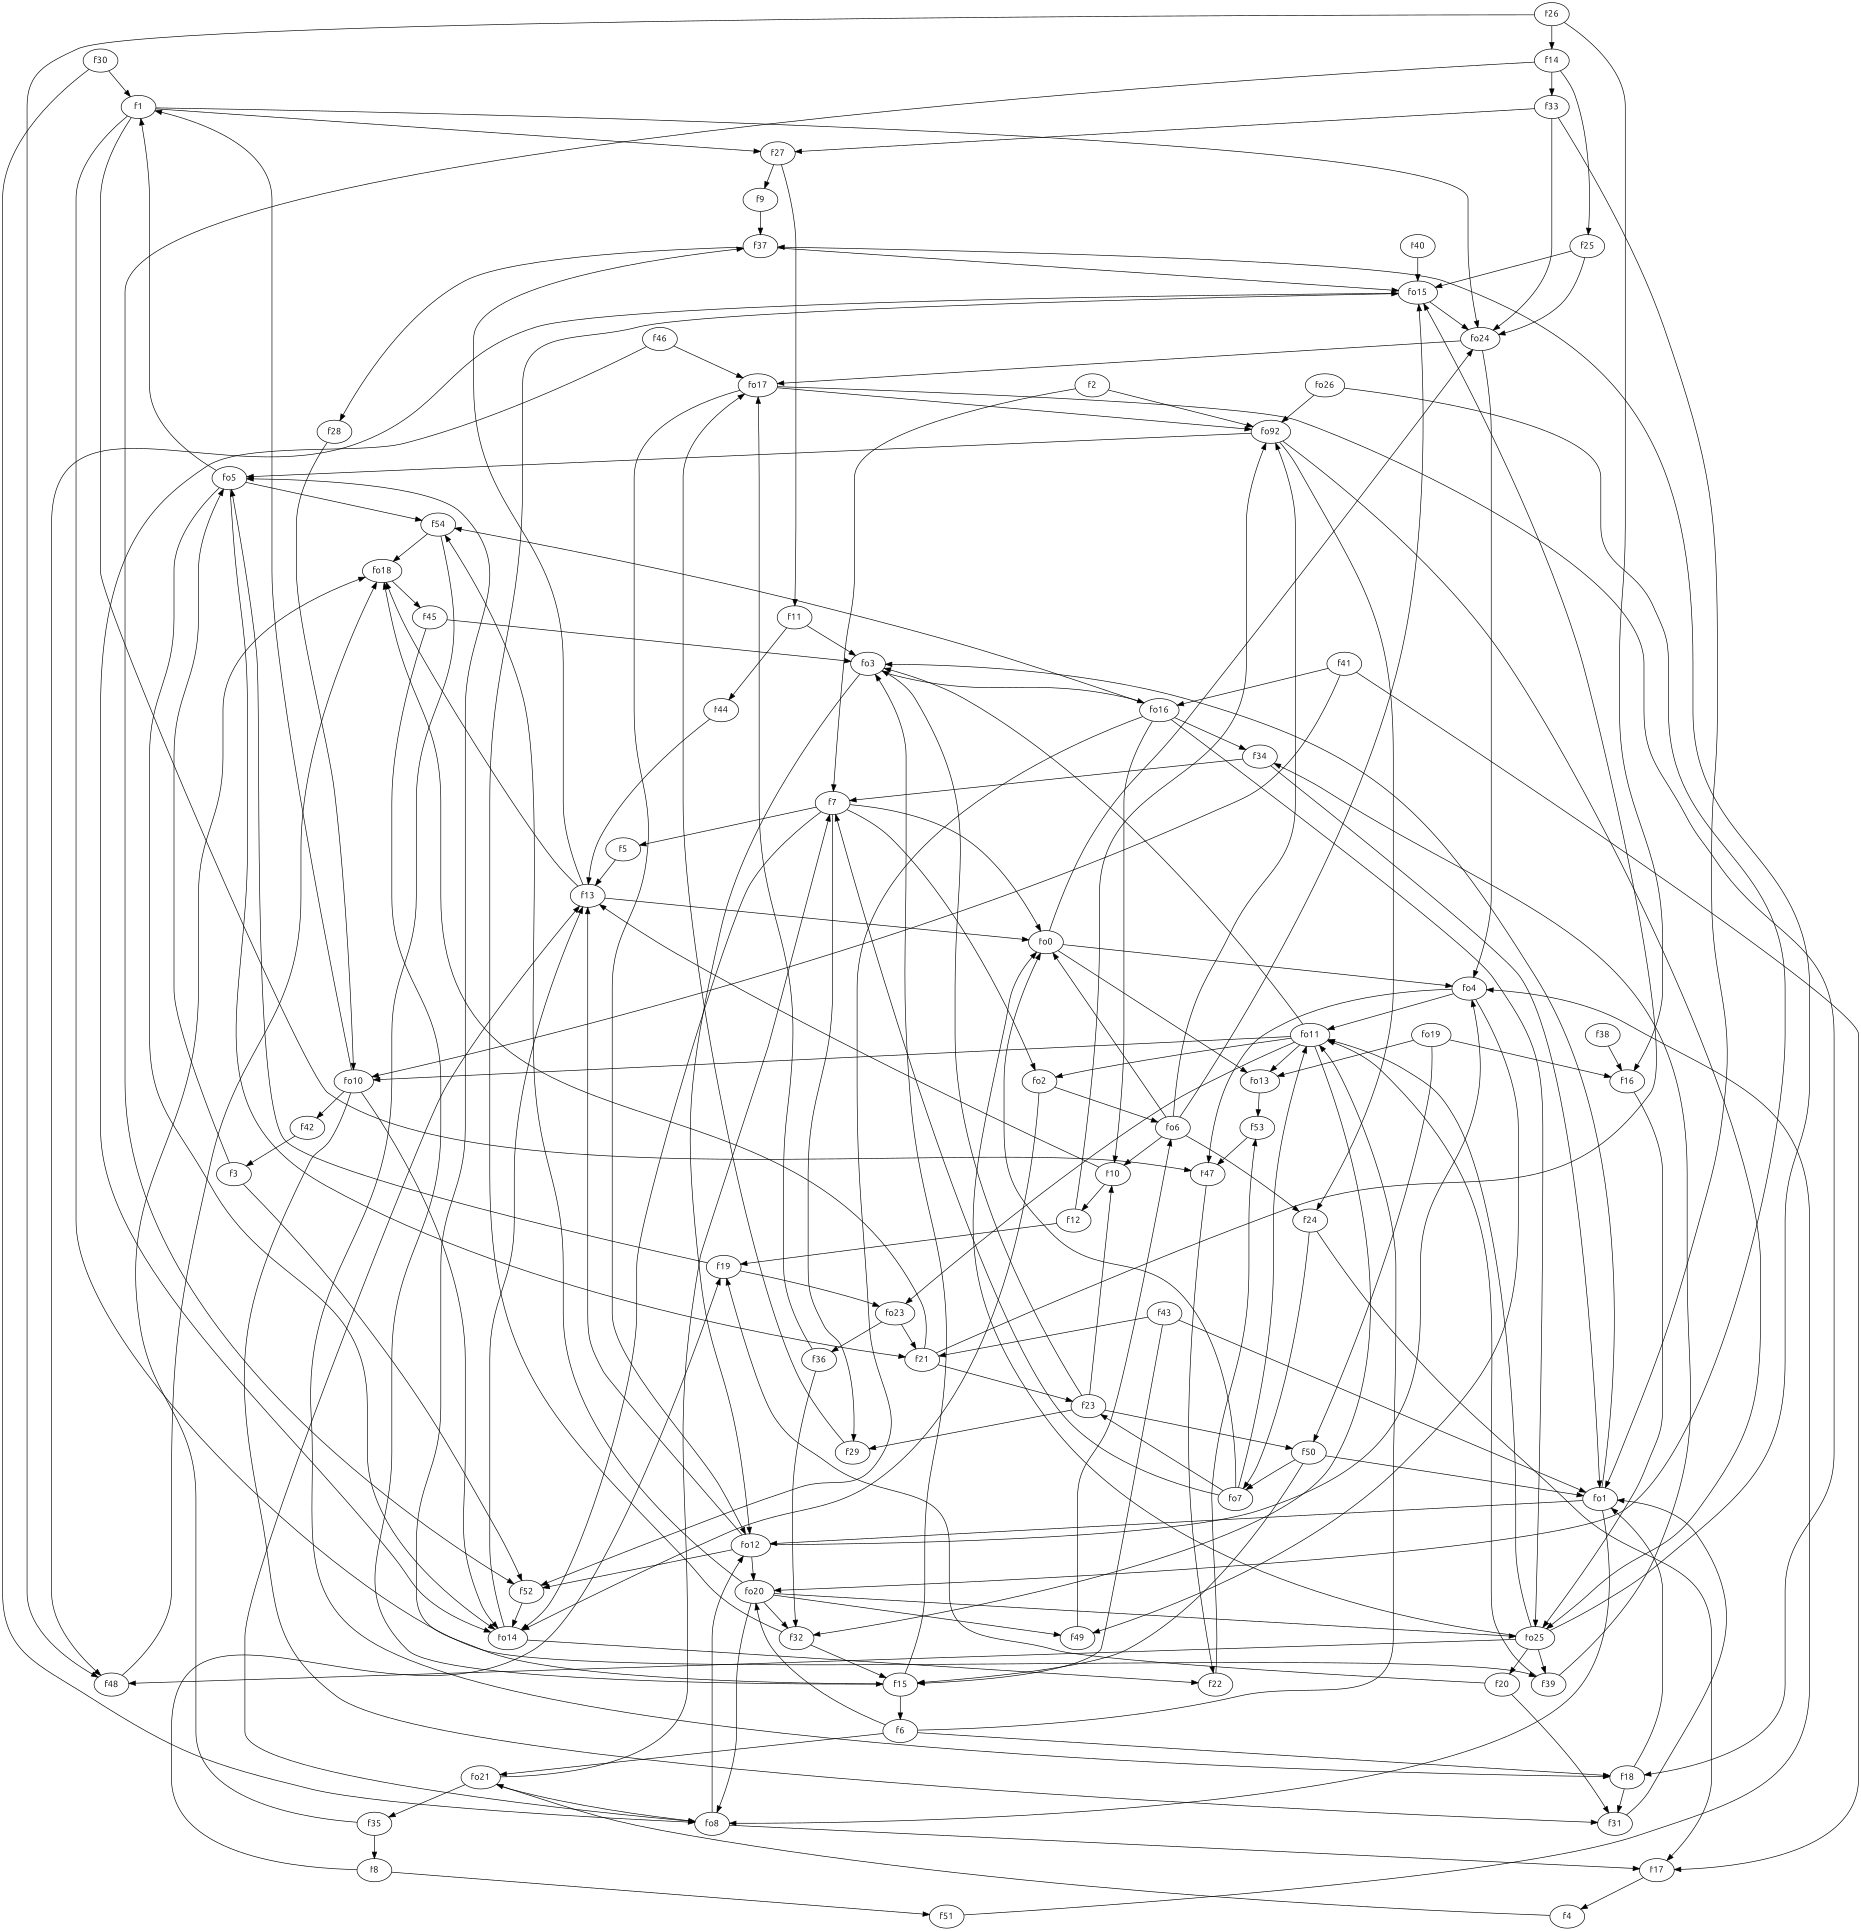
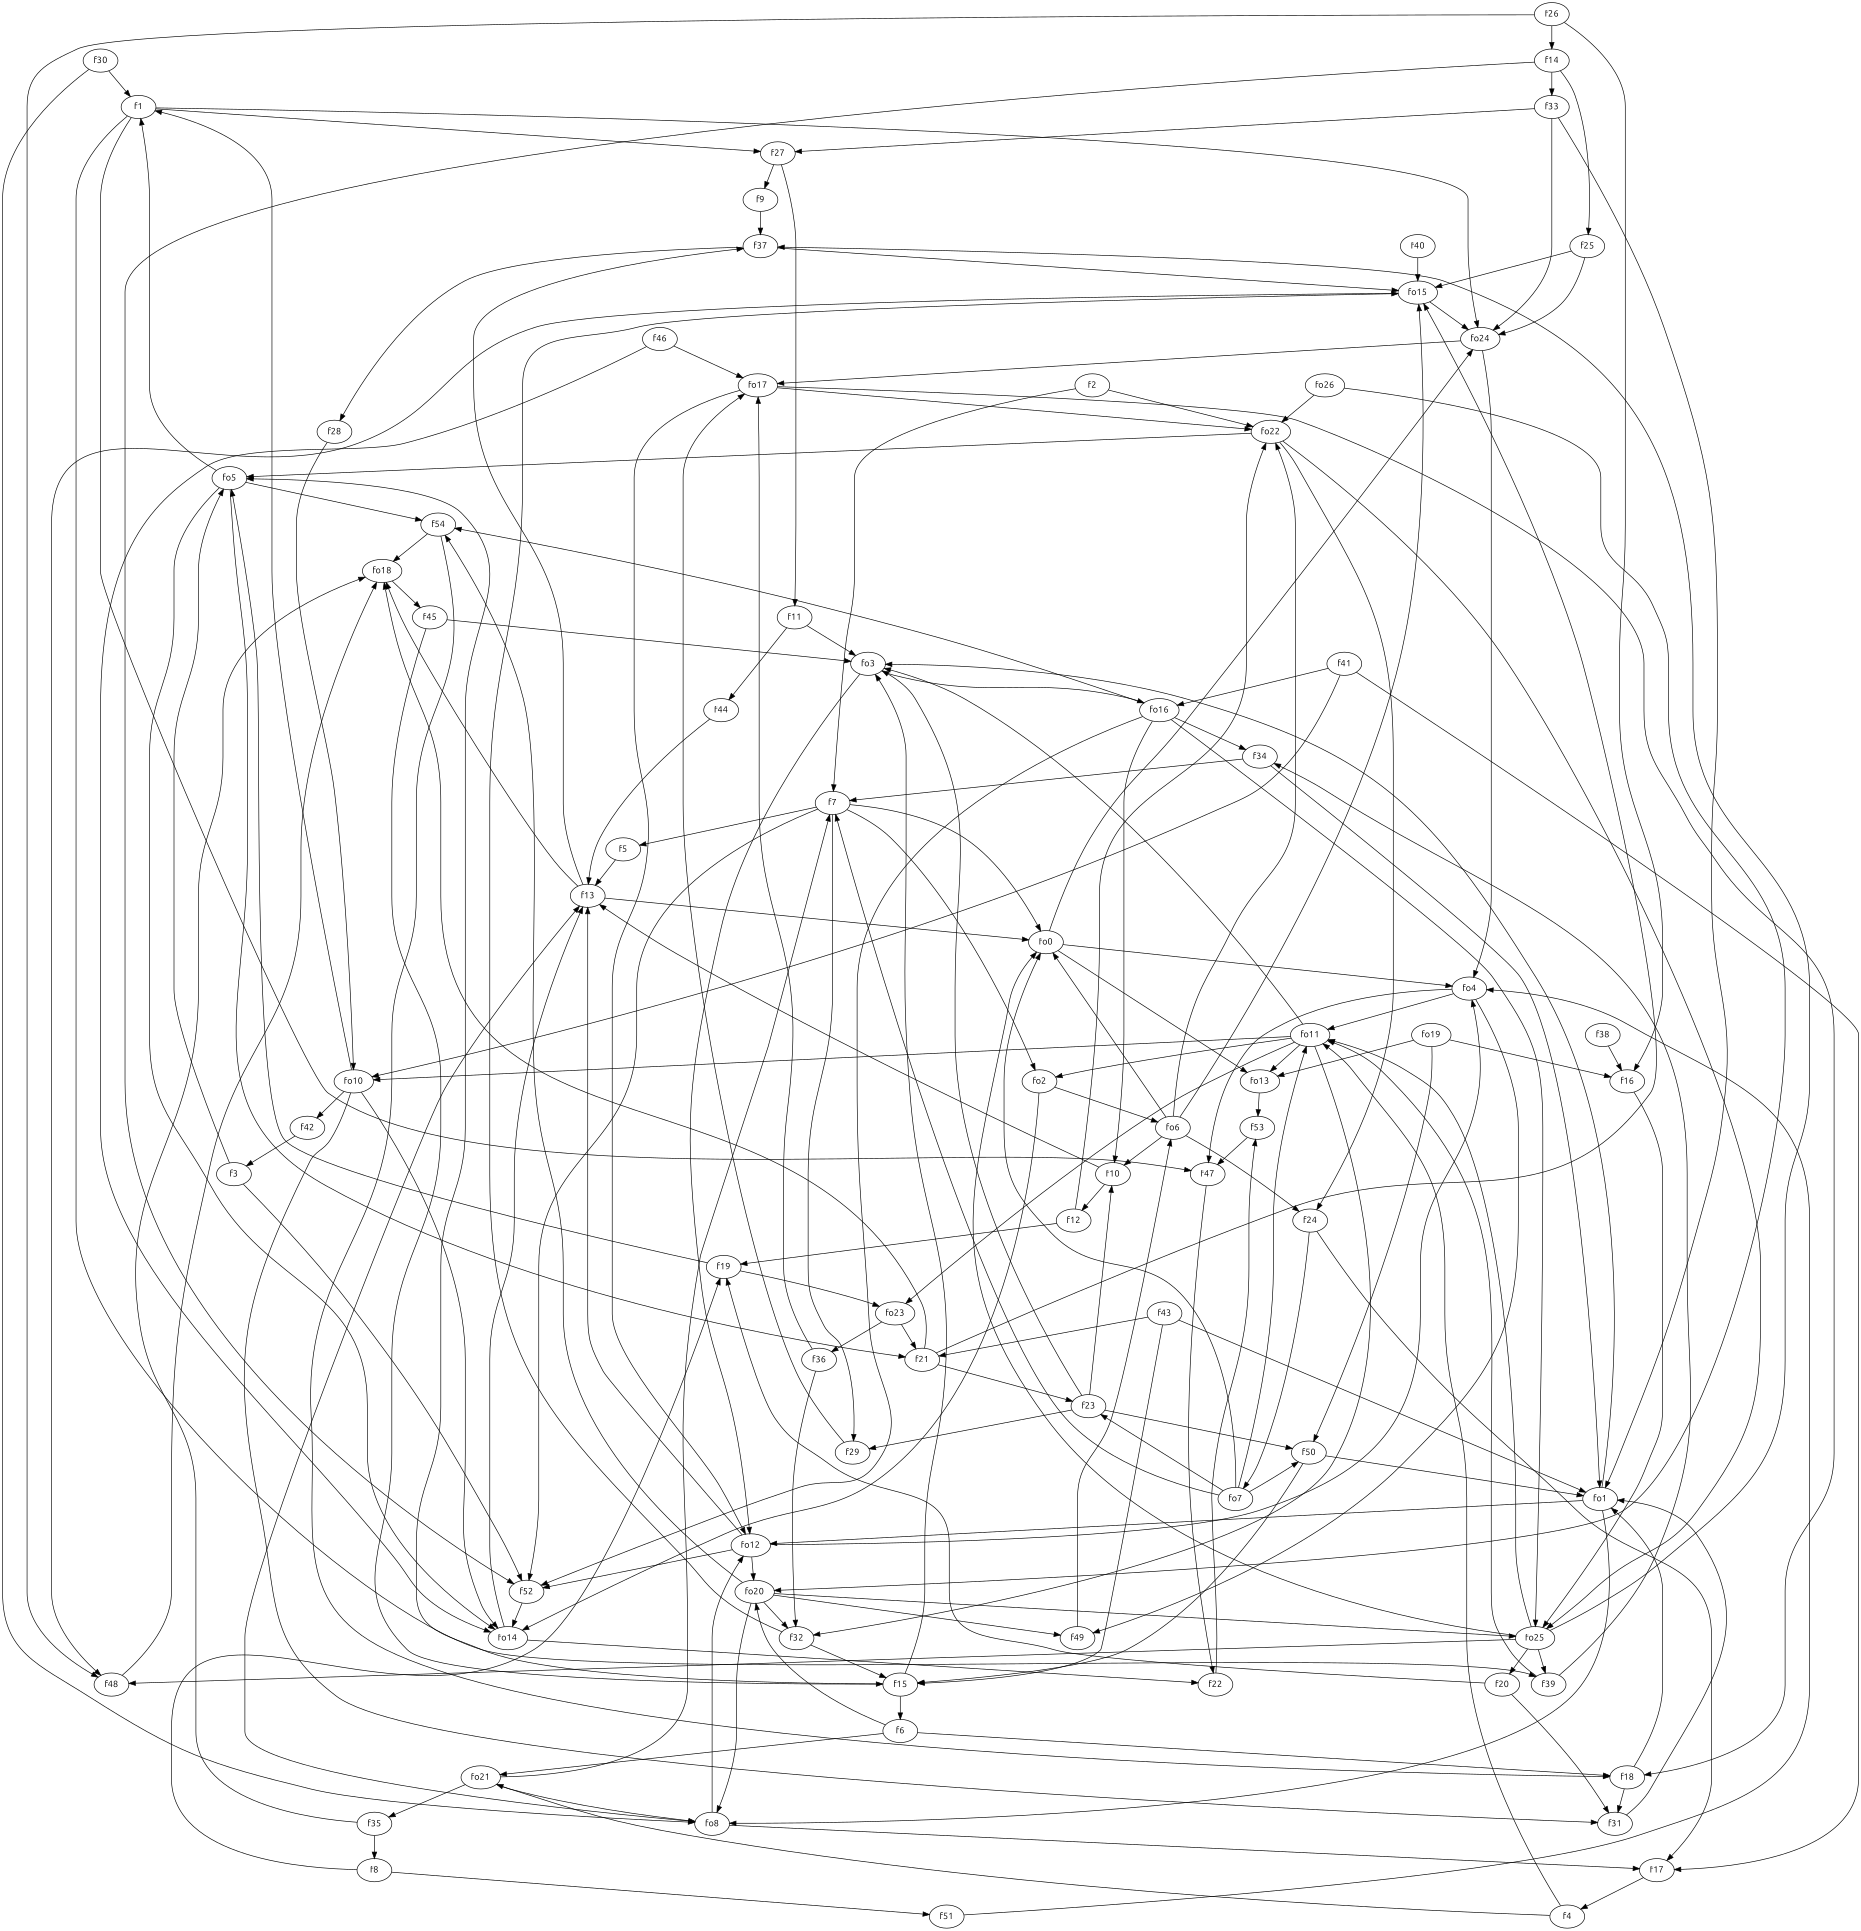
  strict digraph {
    fontname=Ubuntu
    node [fontname=Ubuntu]
    edge [fontname=Ubuntu weight=2]
    f1
    f27
    f39
    f47
    fo24
    f9
    f11
    fo11
    f34
    f22
    fo17
    fo4
    f2
    f7
-   fo22 [label=fo92]
+   fo22
    f5
    f29
    fo2
    n19 [label=fo0]
    fo14
    fo5
    fo25
    f24
    f3
    f52
    f21
    f54
    f4
    fo21
    fo3
    fo23
    fo10
    f32
    fo13
    fo8
    f35
    f13
    f37
    fo18
    f6
    f18
    fo20
    f31
    fo1
    f49
    fo6
    f8
    f19
    f51
    fo15
    f28
    f10
    f12
    f44
    fo16
    fo12
    f45
    f14
    f25
    f33
    f15
    f16
    f20
    f48
    f17
    f36
    f23
    f50
    f53
    fo7
    f26
    f42
    f30
    f38
    f40
    f41
    f43
    f46
    fo19
    fo26
    f1 -> f27
    f1 -> f39
    f1 -> f47
    f1 -> fo24
    f27 -> f9
    f27 -> f11
    f39 -> fo11
    f39 -> f34
    f47 -> f22
    fo24 -> fo17
    fo24 -> fo4
    f9 -> f37
    f11 -> fo3
    f11 -> f44
    fo11 -> fo2
    fo11 -> fo3
    fo11 -> fo23
    fo11 -> fo10
    fo11 -> f32
    fo11 -> fo13
    f34 -> f7
    f34 -> fo1
    f22 -> f53
    fo17 -> fo22
    fo17 -> f18
    fo17 -> fo12
    fo4 -> f47
    fo4 -> fo11
    fo4 -> f49
    f2 -> f7
    f2 -> fo22
    f7 -> f5
    f7 -> f29
    f7 -> fo2
    f7 -> n19
-   f7 -> fo14
+   f7 -> f52
    fo22 -> fo5
    fo22 -> fo25
    fo22 -> f24
    f5 -> f13
    f29 -> fo17
    fo2 -> fo14
    fo2 -> fo6
    n19 -> fo24
    n19 -> fo4
    n19 -> fo13
    fo14 -> f22
    fo14 -> f13
    fo5 -> f1
    fo5 -> fo14
    fo5 -> f21
    fo5 -> f54
    fo25 -> f39
    fo25 -> fo11
    fo25 -> n19
    fo25 -> f37
    fo25 -> f20
    fo25 -> f48
    f24 -> f17
    f24 -> fo7
    f3 -> fo5
    f3 -> f52
    f52 -> fo14
    f21 -> fo18
    f21 -> fo15
    f21 -> f23
    f54 -> fo18
    f54 -> f18
-   f6 -> fo11
+   f4 -> fo11
    f4 -> fo21
    fo21 -> f7
    fo21 -> fo8
    fo21 -> f35
    fo3 -> fo16
    fo3 -> fo12
    fo23 -> f21
    fo23 -> f36
    fo10 -> f1
    fo10 -> fo14
    fo10 -> f31
    fo10 -> f42
    f32 -> fo15
    f32 -> f15
    fo13 -> f53
    fo8 -> f13
    fo8 -> fo12
    fo8 -> f17
    f35 -> fo18
    f35 -> f8
    f13 -> n19
    f13 -> f37
    f13 -> fo18
    f37 -> fo15
    f37 -> f28
    fo18 -> f45
    f6 -> fo21
    f6 -> f18
    f6 -> fo20
    f18 -> f31
    f18 -> fo1
    fo20 -> fo25
    fo20 -> f54
    fo20 -> f32
    fo20 -> fo8
    fo20 -> f49
    f31 -> fo1
    fo1 -> fo3
    fo1 -> fo8
    fo1 -> fo12
    f49 -> fo6
    fo6 -> fo22
    fo6 -> n19
    fo6 -> f24
    fo6 -> fo15
    fo6 -> f10
    f8 -> f19
    f8 -> f51
    f19 -> fo5
    f19 -> fo23
    f51 -> fo4
    fo15 -> fo24
    fo15 -> f48
    f28 -> fo10
    f10 -> f13
    f10 -> f12
    f12 -> fo22
    f12 -> f19
    f44 -> f13
    fo16 -> f34
    fo16 -> fo25
    fo16 -> f52
    fo16 -> f54
    fo16 -> f10
    fo12 -> fo4
    fo12 -> f52
    fo12 -> f13
    fo12 -> fo20
    f45 -> fo3
    f45 -> f15
    f14 -> f52
    f14 -> f25
    f14 -> f33
    f25 -> fo24
    f25 -> fo15
    f33 -> f27
    f33 -> fo24
    f33 -> fo1
    f15 -> fo5
    f15 -> fo3
    f15 -> f6
    f16 -> fo25
    f20 -> f31
    f20 -> f19
    f48 -> fo18
    f17 -> f4
    f36 -> fo17
    f36 -> f32
    f23 -> f29
    f23 -> fo3
    f23 -> f10
    f23 -> f50
    f50 -> fo1
    f50 -> f15
-   f50 -> fo7
+   fo7 -> f50
    f53 -> f47
    fo7 -> fo11
    fo7 -> f7
    fo7 -> n19
    fo7 -> f23
    f26 -> f14
    f26 -> f16
    f26 -> f48
    f42 -> f3
    f30 -> f1
    f30 -> fo8
    f38 -> f16
    f40 -> fo15
    f41 -> fo10
    f41 -> fo16
    f41 -> f17
    f43 -> f21
    f43 -> fo1
    f43 -> f15
    f46 -> fo17
    f46 -> fo14
    fo19 -> fo13
    fo19 -> f16
    fo19 -> f50
    fo26 -> fo22
    fo26 -> fo20
  }
